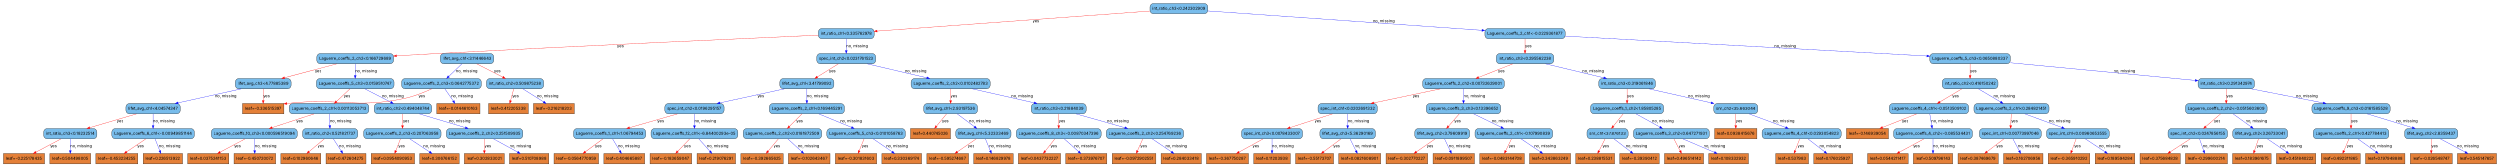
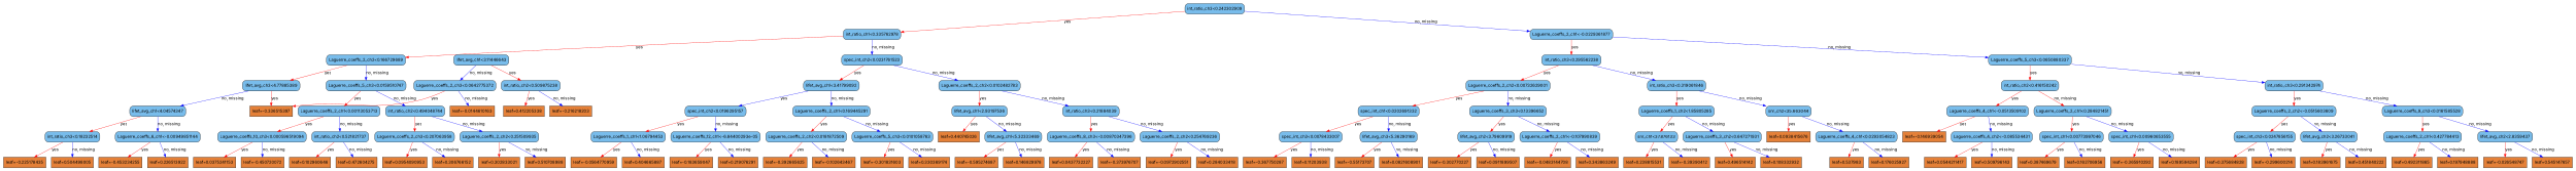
  digraph {
    fontname=Inter
    rankdir=TB
    node [fillcolor="#e48038" fontname=Inter shape=box style=filled]
    edge [color="#0000FF" fontname=Inter]
    n1 [fillcolor="#78bceb" height=0.5 label="int_ratio_ch3<0.242302909" style="filled, rounded" width=2.3264]
    n2 [fillcolor="#78bceb" height=0.5 label="int_ratio_ch1<0.335762978" style="filled, rounded" width=2.3264]
    n3 [fillcolor="#78bceb" height=0.5 label="Laguerre_coeffs_2_ch1<-0.0229361877" style="filled, rounded" width=3.2639]
    n4 [fillcolor="#78bceb" height=0.5 label="Laguerre_coeffs_2_ch2<0.166729689" style="filled, rounded" width=3.1076]
    n5 [fillcolor="#78bceb" height=0.5 label="spec_int_ch2<0.0231761523" style="filled, rounded" width=2.4097]
    n6 [fillcolor="#78bceb" height=0.5 label="int_ratio_ch3<0.295562238" style="filled, rounded" width=2.3264]
    n7 [fillcolor="#78bceb" height=0.5 label="Laguerre_coeffs_5_ch3<0.0650880337" style="filled, rounded" width=3.2014]
    n8 [fillcolor="#78bceb" height=0.5 label="lifet_avg_ch3<4.77885389" style="filled, rounded" width=2.2639]
    n9 [fillcolor="#78bceb" height=0.5 label="Laguerre_coeffs_5_ch3<0.0159510747" style="filled, rounded" width=3.2014]
    n10 [fillcolor="#78bceb" height=0.5 label="lifet_avg_ch1<3.41799092" style="filled, rounded" width=2.2639]
    n11 [fillcolor="#78bceb" height=0.5 label="Laguerre_coeffs_2_ch2<0.0102482783" style="filled, rounded" width=3.2014]
    n12 [fillcolor="#78bceb" height=0.5 label="Laguerre_coeffs_2_ch2<0.00732629001" style="filled, rounded" width=3.2951]
    n13 [fillcolor="#78bceb" height=0.5 label="int_ratio_ch3<0.319061846" style="filled, rounded" width=2.3264]
    n14 [fillcolor="#78bceb" height=0.5 label="int_ratio_ch2<0.416150242" style="filled, rounded" width=2.3264]
    n15 [fillcolor="#78bceb" height=0.5 label="int_ratio_ch3<0.291342974" style="filled, rounded" width=2.3264]
    n16 [fillcolor="#78bceb" height=0.5 label="lifet_avg_ch1<4.04574347" style="filled, rounded" width=2.2639]
    n17 [height=0.5 label="leaf=-0.336515397" width=1.6701]
    n18 [fillcolor="#78bceb" height=0.5 label="Laguerre_coeffs_2_ch1<0.00113053713" style="filled, rounded" width=3.2951]
    n19 [fillcolor="#78bceb" height=0.5 label="int_ratio_ch2<0.494048744" style="filled, rounded" width=2.3264]
    n20 [fillcolor="#78bceb" height=0.5 label="spec_int_ch2<0.0196295157" style="filled, rounded" width=2.4097]
    n21 [fillcolor="#78bceb" height=0.5 label="Laguerre_coeffs_2_ch1<0.169445291" style="filled, rounded" width=3.1076]
    n22 [fillcolor="#78bceb" height=0.5 label="lifet_avg_ch1<2.93197536" style="filled, rounded" width=2.2639]
    n23 [fillcolor="#78bceb" height=0.5 label="int_ratio_ch3<0.21884039" style="filled, rounded" width=2.2326]
    n24 [fillcolor="#78bceb" height=0.5 label="spec_int_ch1<0.0202691332" style="filled, rounded" width=2.4097]
    n25 [fillcolor="#78bceb" height=0.5 label="Laguerre_coeffs_3_ch3<0.13396652" style="filled, rounded" width=3.0139]
    n26 [fillcolor="#78bceb" height=0.5 label="Laguerre_coeffs_1_ch2<1.85805285" style="filled, rounded" width=3.0139]
    n27 [fillcolor="#78bceb" height=0.5 label="snr_ch2<35.663044" style="filled, rounded" width=1.7326]
    n28 [fillcolor="#78bceb" height=0.5 label="Laguerre_coeffs_4_ch1<-0.0513509102" style="filled, rounded" width=3.2639]
    n29 [fillcolor="#78bceb" height=0.5 label="Laguerre_coeffs_2_ch1<0.284821451" style="filled, rounded" width=3.1076]
    n30 [fillcolor="#78bceb" height=0.5 label="Laguerre_coeffs_2_ch2<-0.0515603609" style="filled, rounded" width=3.2639]
    n31 [fillcolor="#78bceb" height=0.5 label="Laguerre_coeffs_9_ch3<0.0161585528" style="filled, rounded" width=3.2014]
    n32 [fillcolor="#78bceb" height=0.5 label="lifet_avg_ch1<3.11446643" style="filled, rounded" width=2.2639]
    n33 [fillcolor="#78bceb" height=0.5 label="int_ratio_ch2<0.509875238" style="filled, rounded" width=2.3264]
    n34 [fillcolor="#78bceb" height=0.5 label="Laguerre_coeffs_2_ch3<0.0642775372" style="filled, rounded" width=3.2014]
    n35 [fillcolor="#78bceb" height=0.5 label="int_ratio_ch3<0.18232514" style="filled, rounded" width=2.2326]
    n36 [fillcolor="#78bceb" height=0.5 label="Laguerre_coeffs_6_ch1<-0.00949851144" style="filled, rounded" width=3.3576]
    n37 [fillcolor="#78bceb" height=0.5 label="Laguerre_coeffs_10_ch3<0.000596519094" style="filled, rounded" width=3.4826]
    n38 [fillcolor="#78bceb" height=0.5 label="int_ratio_ch2<0.521821737" style="filled, rounded" width=2.3264]
    n39 [fillcolor="#78bceb" height=0.5 label="Laguerre_coeffs_2_ch3<0.207063958" style="filled, rounded" width=3.1076]
    n40 [fillcolor="#78bceb" height=0.5 label="Laguerre_coeffs_2_ch2<0.251509935" style="filled, rounded" width=3.1076]
    n41 [fillcolor="#78bceb" height=0.5 label="Laguerre_coeffs_1_ch1<1.06794453" style="filled, rounded" width=3.0139]
    n42 [fillcolor="#78bceb" height=0.5 label="Laguerre_coeffs_12_ch1<-6.84400293e-05" style="filled, rounded" width=3.5035]
    n43 [fillcolor="#78bceb" height=0.5 label="Laguerre_coeffs_2_ch2<0.0181872509" style="filled, rounded" width=3.2014]
    n44 [fillcolor="#78bceb" height=0.5 label="Laguerre_coeffs_5_ch3<0.0101058763" style="filled, rounded" width=3.2014]
    n45 [height=0.5 label="leaf=0.440745026" width=1.6076]
    n46 [fillcolor="#78bceb" height=0.5 label="lifet_avg_ch1<5.32333469" style="filled, rounded" width=2.2639]
    n47 [fillcolor="#78bceb" height=0.5 label="Laguerre_coeffs_8_ch3<-0.00870347396" style="filled, rounded" width=3.3576]
    n48 [fillcolor="#78bceb" height=0.5 label="Laguerre_coeffs_2_ch2<0.254769236" style="filled, rounded" width=3.1076]
    n49 [height=0.5 label="leaf=0.412205338" width=1.6076]
    n50 [height=0.5 label="leaf=-0.216218203" width=1.6701]
    n51 [height=0.5 label="leaf=-0.0144610163" width=1.7639]
    n52 [height=0.5 label="leaf=-0.225178435" width=1.6701]
    n53 [height=0.5 label="leaf=0.504498005" width=1.6076]
    n54 [height=0.5 label="leaf=-0.453234255" width=1.6701]
    n55 [height=0.5 label="leaf=0.226513922" width=1.6076]
    n56 [height=0.5 label="leaf=0.0375241153" width=1.7014]
    n57 [height=0.5 label="leaf=-0.450720072" width=1.6701]
    n58 [height=0.5 label="leaf=0.102960646" width=1.6076]
    n59 [height=0.5 label="leaf=0.472604275" width=1.6076]
    n60 [height=0.5 label="leaf=0.0954090953" width=1.7014]
    n61 [height=0.5 label="leaf=0.306766152" width=1.6076]
    n62 [height=0.5 label="leaf=0.302833021" width=1.6076]
    n63 [height=0.5 label="leaf=0.510708988" width=1.6076]
    n64 [height=0.5 label="leaf=-0.0564770959" width=1.7639]
    n65 [height=0.5 label="leaf=0.404665887" width=1.6076]
    n66 [height=0.5 label="leaf=-0.183659047" width=1.6701]
    n67 [height=0.5 label="leaf=0.219076291" width=1.6076]
    n68 [height=0.5 label="leaf=-0.392665625" width=1.6701]
    n69 [height=0.5 label="leaf=-0.102643467" width=1.6701]
    n70 [height=0.5 label="leaf=-0.301831603" width=1.6701]
    n71 [height=0.5 label="leaf=0.330369174" width=1.6076]
    n72 [height=0.5 label="leaf=-0.595274687" width=1.6701]
    n73 [height=0.5 label="leaf=0.146829978" width=1.6076]
    n74 [height=0.5 label="leaf=0.0437732227" width=1.7014]
    n75 [height=0.5 label="leaf=-0.373976707" width=1.6701]
    n76 [height=0.5 label="leaf=-0.0972902551" width=1.7639]
    n77 [height=0.5 label="leaf=0.284033418" width=1.6076]
    n78 [fillcolor="#78bceb" height=0.5 label="spec_int_ch3<0.0078433007" style="filled, rounded" width=2.4097]
    n79 [fillcolor="#78bceb" height=0.5 label="lifet_avg_ch3<5.36290169" style="filled, rounded" width=2.2639]
    n80 [fillcolor="#78bceb" height=0.5 label="lifet_avg_ch2<3.79609919" style="filled, rounded" width=2.2639]
    n81 [fillcolor="#78bceb" height=0.5 label="Laguerre_coeffs_2_ch1<-0.107990839" style="filled, rounded" width=3.1701]
    n82 [fillcolor="#78bceb" height=0.5 label="snr_ch1<37.876133" style="filled, rounded" width=1.7326]
    n83 [fillcolor="#78bceb" height=0.5 label="Laguerre_coeffs_3_ch2<0.647271931" style="filled, rounded" width=3.1076]
    n84 [height=0.5 label="leaf=0.0938415676" width=1.7014]
    n85 [fillcolor="#78bceb" height=0.5 label="Laguerre_coeffs_4_ch1<0.0293054823" style="filled, rounded" width=3.2014]
    n86 [height=0.5 label="leaf=-0.146939054" width=1.6701]
    n87 [fillcolor="#78bceb" height=0.5 label="Laguerre_coeffs_4_ch2<-0.085534431" style="filled, rounded" width=3.1701]
    n88 [fillcolor="#78bceb" height=0.5 label="spec_int_ch1<0.00773997046" style="filled, rounded" width=2.5035]
    n89 [fillcolor="#78bceb" height=0.5 label="spec_int_ch1<0.00960653555" style="filled, rounded" width=2.5035]
    n90 [fillcolor="#78bceb" height=0.5 label="spec_int_ch2<0.0247856155" style="filled, rounded" width=2.4097]
    n91 [fillcolor="#78bceb" height=0.5 label="lifet_avg_ch2<3.26733041" style="filled, rounded" width=2.2639]
    n92 [fillcolor="#78bceb" height=0.5 label="Laguerre_coeffs_2_ch1<0.427784413" style="filled, rounded" width=3.1076]
    n93 [fillcolor="#78bceb" height=0.5 label="lifet_avg_ch2<2.8359437" style="filled, rounded" width=2.1701]
    n94 [height=0.5 label="leaf=-0.367750287" width=1.6701]
    n95 [height=0.5 label="leaf=0.11203938" width=1.5139]
    n96 [height=0.5 label="leaf=-0.55173707" width=1.5764]
    n97 [height=0.5 label="leaf=0.0821608901" width=1.7014]
    n98 [height=0.5 label="leaf=-0.302770227" width=1.6701]
    n99 [height=0.5 label="leaf=0.0911899507" width=1.7014]
    n100 [height=0.5 label="leaf=-0.0483144708" width=1.7639]
    n101 [height=0.5 label="leaf=0.343863249" width=1.6076]
    n102 [height=0.5 label="leaf=0.238815531" width=1.6076]
    n103 [height=0.5 label="leaf=-0.39390412" width=1.5764]
    n104 [height=0.5 label="leaf=0.496514142" width=1.6076]
    n105 [height=0.5 label="leaf=0.108332932" width=1.6076]
    n106 [height=0.5 label="leaf=0.537983" width=1.3264]
    n107 [height=0.5 label="leaf=0.176025927" width=1.6076]
    n108 [height=0.5 label="leaf=0.0544211417" width=1.7014]
    n109 [height=0.5 label="leaf=0.509796143" width=1.6076]
    n110 [height=0.5 label="leaf=0.387469679" width=1.6076]
    n111 [height=0.5 label="leaf=0.162706956" width=1.6076]
    n112 [height=0.5 label="leaf=-0.365910292" width=1.6701]
    n113 [height=0.5 label="leaf=0.189594284" width=1.6076]
    n114 [height=0.5 label="leaf=0.375684828" width=1.6076]
    n115 [height=0.5 label="leaf=-0.299600214" width=1.6701]
    n116 [height=0.5 label="leaf=0.183961675" width=1.6076]
    n117 [height=0.5 label="leaf=0.451840222" width=1.6076]
    n118 [height=0.5 label="leaf=0.492311865" width=1.6076]
    n119 [height=0.5 label="leaf=0.197948888" width=1.6076]
    n120 [height=0.5 label="leaf=-0.026548747" width=1.6701]
    n121 [height=0.5 label="leaf=0.545147657" width=1.6076]
    n1 -> n2 [color="#FF0000" label=yes]
    n1 -> n3 [label="no, missing"]
    n2 -> n4 [color="#FF0000" label=yes]
    n2 -> n5 [label="no, missing"]
    n3 -> n6 [color="#FF0000" label=yes]
    n3 -> n7 [label="no, missing"]
    n4 -> n8 [color="#FF0000" label=yes]
    n4 -> n9 [label="no, missing"]
    n5 -> n10 [color="#FF0000" label=yes]
    n5 -> n11 [label="no, missing"]
    n6 -> n12 [color="#FF0000" label=yes]
    n6 -> n13 [label="no, missing"]
    n7 -> n14 [color="#FF0000" label=yes]
    n7 -> n15 [label="no, missing"]
    n8 -> n16 [label="no, missing"]
    n8 -> n17 [color="#FF0000" label=yes]
    n9 -> n18 [color="#FF0000" label=yes]
    n9 -> n19 [label="no, missing"]
    n10 -> n20 [label=yes]
    n10 -> n21 [label="no, missing"]
    n11 -> n22 [color="#FF0000" label=yes]
    n11 -> n23 [label="no, missing"]
    n12 -> n24 [color="#FF0000" label=yes]
    n12 -> n25 [label="no, missing"]
    n13 -> n26 [color="#FF0000" label=yes]
    n13 -> n27 [label="no, missing"]
    n14 -> n28 [color="#FF0000" label=yes]
-   n14 -> n29 [label="no, missing"]
+   n14 -> n29 [color="#FF0000" label="no, missing"]
    n15 -> n30 [color="#FF0000" label=yes]
    n15 -> n31 [label="no, missing"]
    n16 -> n35 [color="#FF0000" label=yes]
    n16 -> n36 [label="no, missing"]
    n18 -> n37 [color="#FF0000" label=yes]
    n18 -> n38 [label="no, missing"]
    n19 -> n39 [color="#FF0000" label=yes]
    n19 -> n40 [label="no, missing"]
    n20 -> n41 [color="#FF0000" label=yes]
    n20 -> n42 [label="no, missing"]
    n21 -> n43 [color="#FF0000" label=yes]
    n21 -> n44 [label="no, missing"]
    n22 -> n45 [color="#FF0000" label=yes]
    n22 -> n46 [label="no, missing"]
    n23 -> n47 [color="#FF0000" label=yes]
    n23 -> n48 [label="no, missing"]
    n24 -> n78 [color="#FF0000" label=yes]
    n24 -> n79 [label="no, missing"]
    n25 -> n80 [color="#FF0000" label=yes]
    n25 -> n81 [label="no, missing"]
    n26 -> n82 [color="#FF0000" label=yes]
    n26 -> n83 [label="no, missing"]
    n27 -> n84 [color="#FF0000" label=yes]
    n27 -> n85 [label="no, missing"]
    n28 -> n86 [color="#FF0000" label=yes]
    n28 -> n87 [label="no, missing"]
    n29 -> n88 [color="#FF0000" label=yes]
    n29 -> n89 [label="no, missing"]
    n30 -> n90 [color="#FF0000" label=yes]
    n30 -> n91 [label="no, missing"]
    n31 -> n92 [color="#FF0000" label=yes]
    n31 -> n93 [label="no, missing"]
    n32 -> n33 [color="#FF0000" label=yes]
    n32 -> n34 [label="no, missing"]
    n33 -> n49 [color="#FF0000" label=yes]
    n33 -> n50 [label="no, missing"]
    n34 -> n17 [color="#FF0000" label=yes]
    n34 -> n51 [label="no, missing"]
    n35 -> n52 [color="#FF0000" label=yes]
    n35 -> n53 [label="no, missing"]
    n36 -> n54 [color="#FF0000" label=yes]
    n36 -> n55 [label="no, missing"]
    n37 -> n56 [color="#FF0000" label=yes]
    n37 -> n57 [label="no, missing"]
    n38 -> n58 [color="#FF0000" label=yes]
    n38 -> n59 [label="no, missing"]
    n39 -> n60 [color="#FF0000" label=yes]
    n39 -> n61 [label="no, missing"]
    n40 -> n62 [color="#FF0000" label=yes]
    n40 -> n63 [label="no, missing"]
    n41 -> n64 [color="#FF0000" label=yes]
    n41 -> n65 [label="no, missing"]
    n42 -> n66 [color="#FF0000" label=yes]
    n42 -> n67 [label="no, missing"]
    n43 -> n68 [color="#FF0000" label=yes]
    n43 -> n69 [label="no, missing"]
    n44 -> n70 [color="#FF0000" label=yes]
    n44 -> n71 [label="no, missing"]
    n46 -> n72 [color="#FF0000" label=yes]
    n46 -> n73 [label="no, missing"]
    n47 -> n74 [color="#FF0000" label=yes]
    n47 -> n75 [label="no, missing"]
    n48 -> n76 [color="#FF0000" label=yes]
    n48 -> n77 [label="no, missing"]
    n78 -> n94 [color="#FF0000" label=yes]
    n78 -> n95 [label="no, missing"]
    n79 -> n96 [color="#FF0000" label=yes]
    n79 -> n97 [label="no, missing"]
    n80 -> n98 [color="#FF0000" label=yes]
    n80 -> n99 [label="no, missing"]
    n81 -> n100 [color="#FF0000" label=yes]
    n81 -> n101 [label="no, missing"]
    n82 -> n102 [color="#FF0000" label=yes]
    n82 -> n103 [label="no, missing"]
    n83 -> n104 [color="#FF0000" label=yes]
    n83 -> n105 [label="no, missing"]
    n85 -> n106 [color="#FF0000" label=yes]
    n85 -> n107 [label="no, missing"]
    n87 -> n108 [color="#FF0000" label=yes]
    n87 -> n109 [label="no, missing"]
    n88 -> n110 [color="#FF0000" label=yes]
    n88 -> n111 [label="no, missing"]
    n89 -> n112 [color="#FF0000" label=yes]
    n89 -> n113 [label="no, missing"]
    n90 -> n114 [color="#FF0000" label=yes]
    n90 -> n115 [label="no, missing"]
    n91 -> n116 [color="#FF0000" label=yes]
    n91 -> n117 [label="no, missing"]
    n92 -> n118 [color="#FF0000" label=yes]
    n92 -> n119 [label="no, missing"]
    n93 -> n120 [color="#FF0000" label=yes]
    n93 -> n121 [label="no, missing"]
  }
